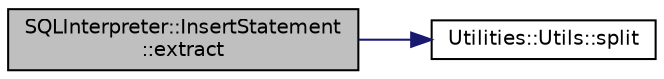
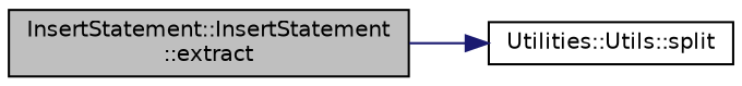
  digraph {
    rankdir=LR
    node [color=black fontname=Helvetica fontsize=10 shape=record style=filled]
-   n1 [fillcolor=grey75 fontcolor=black height=0.2 label="SQLInterpreter::InsertStatement\l::extract" width=0.4]
+   n1 [fillcolor=grey75 fontcolor=black height=0.2 label="InsertStatement::InsertStatement\l::extract" width=0.4]
    n2 [fillcolor=white height=0.2 label="Utilities::Utils::split" width=0.4]
    n1 -> n2 [color=midnightblue fontname=Helvetica fontsize=10 labelfontname=Helvetica labelfontsize=10 style=solid]
  }
